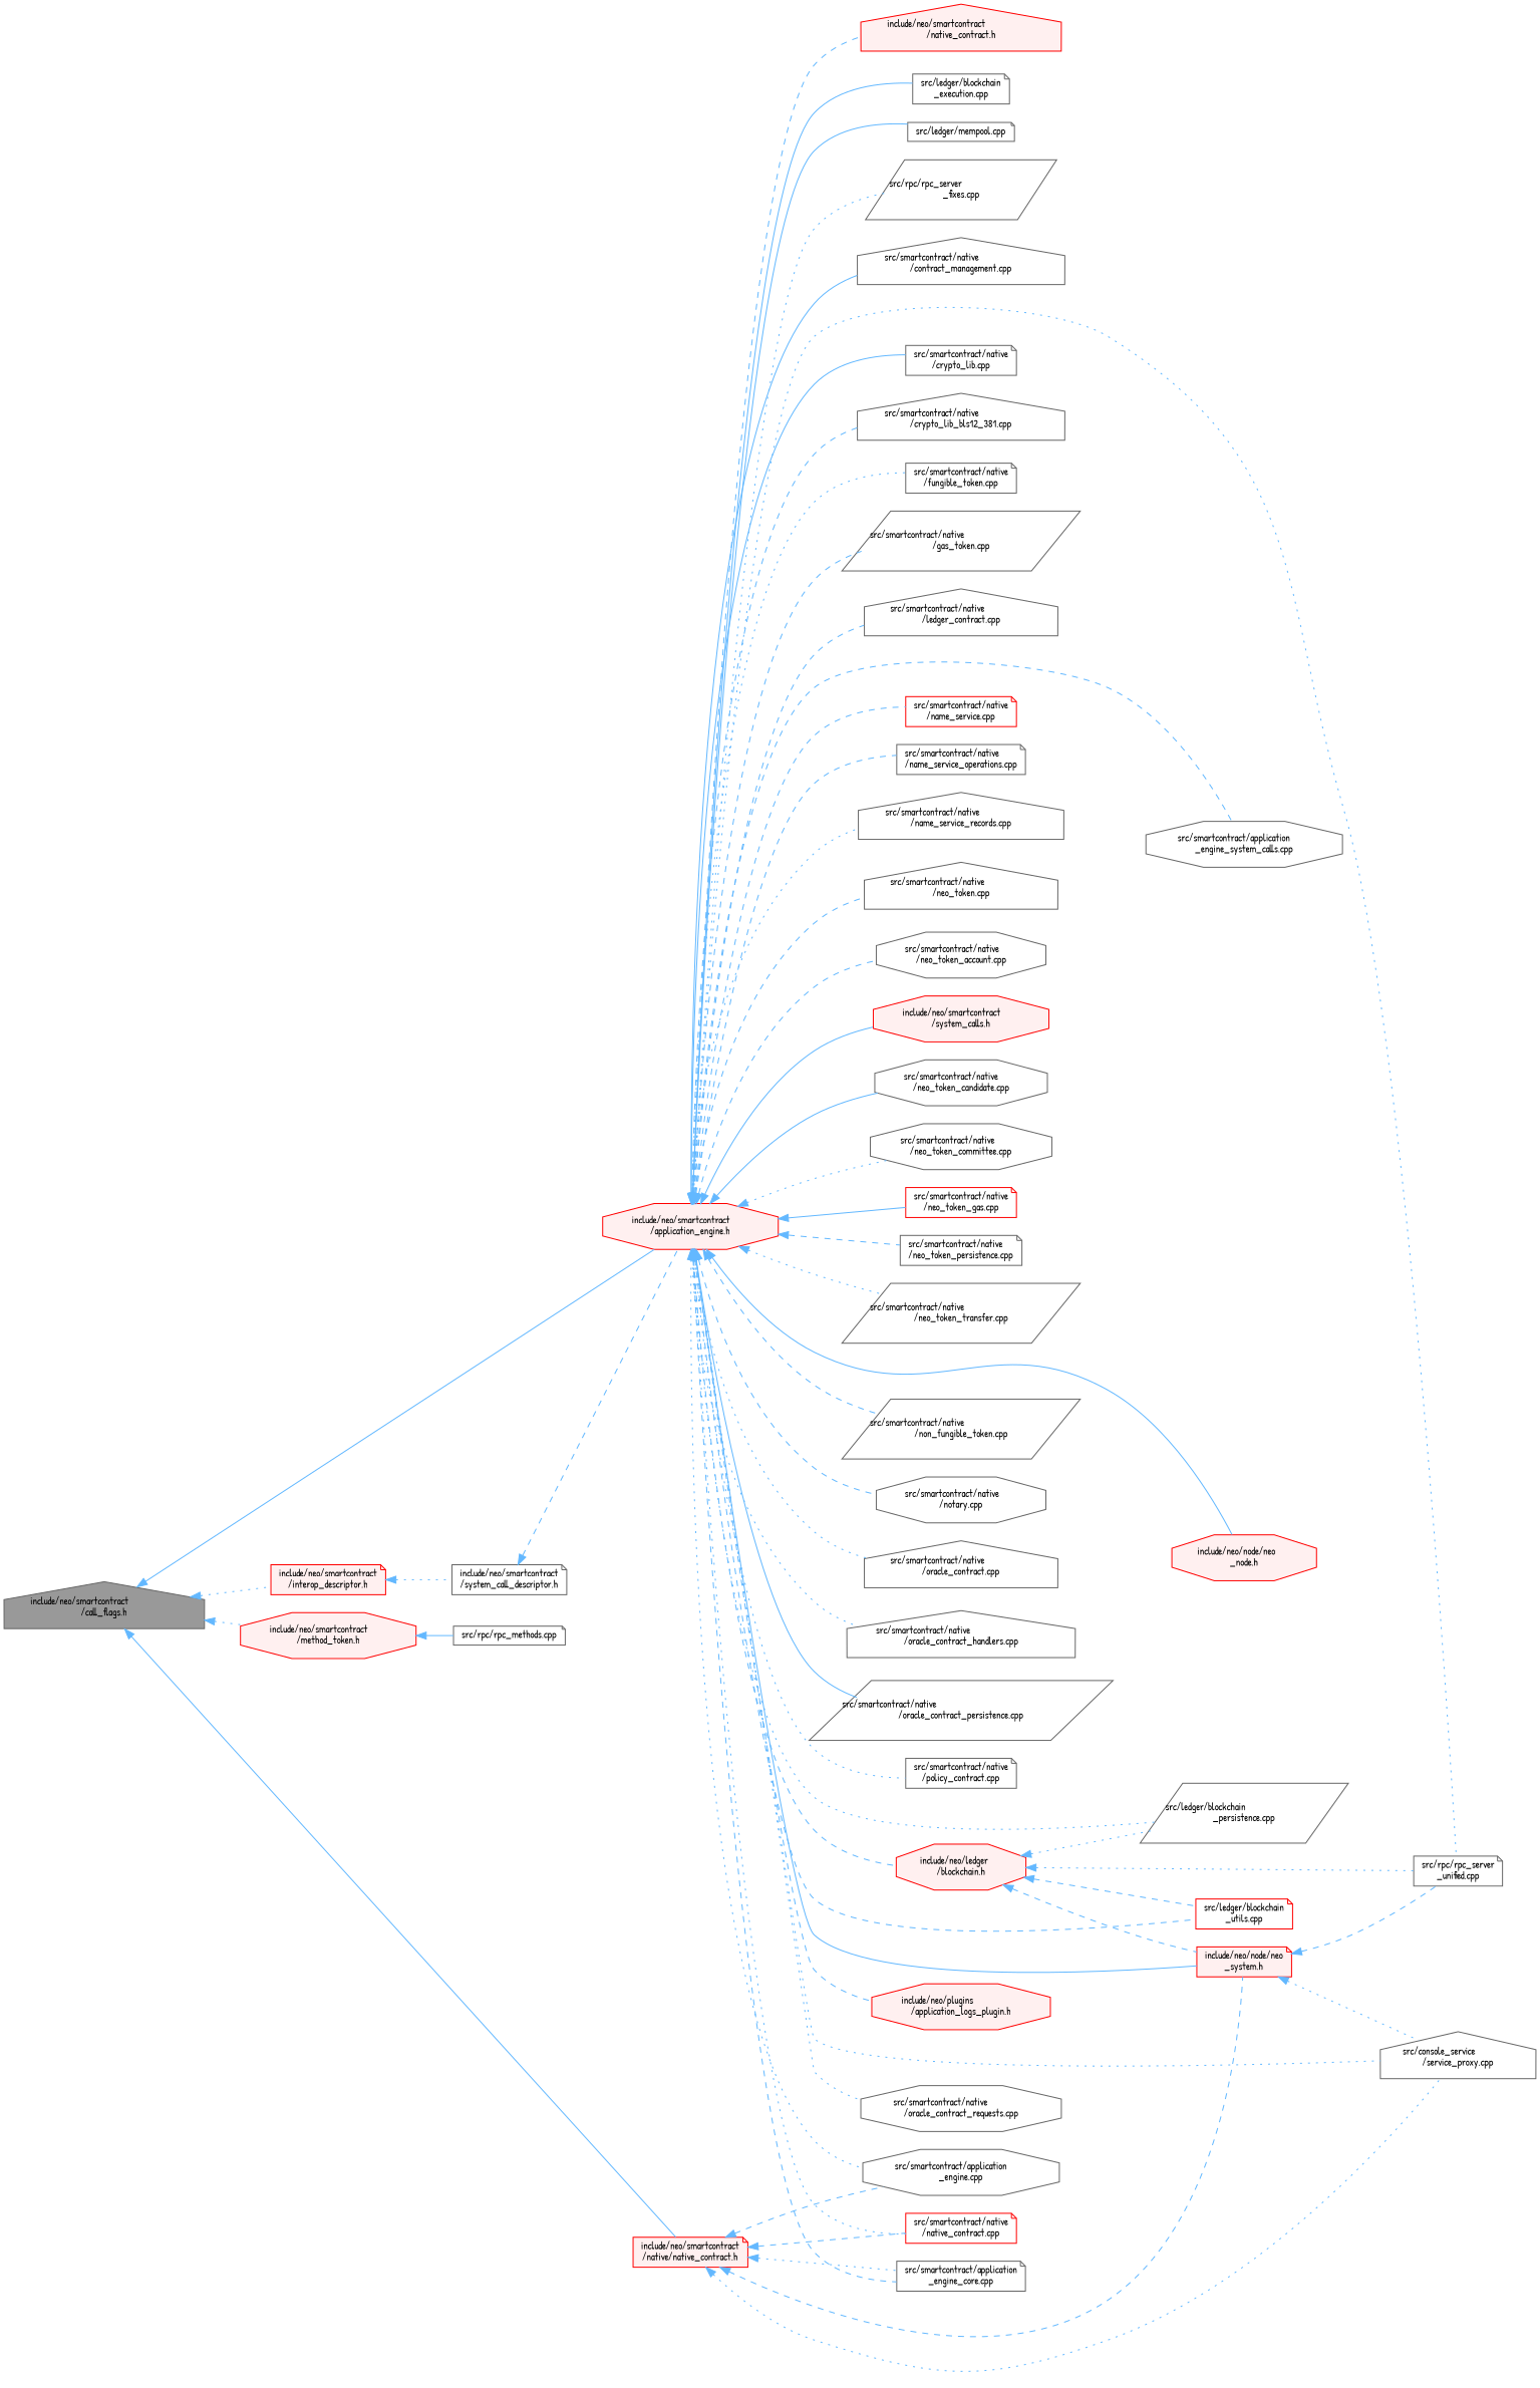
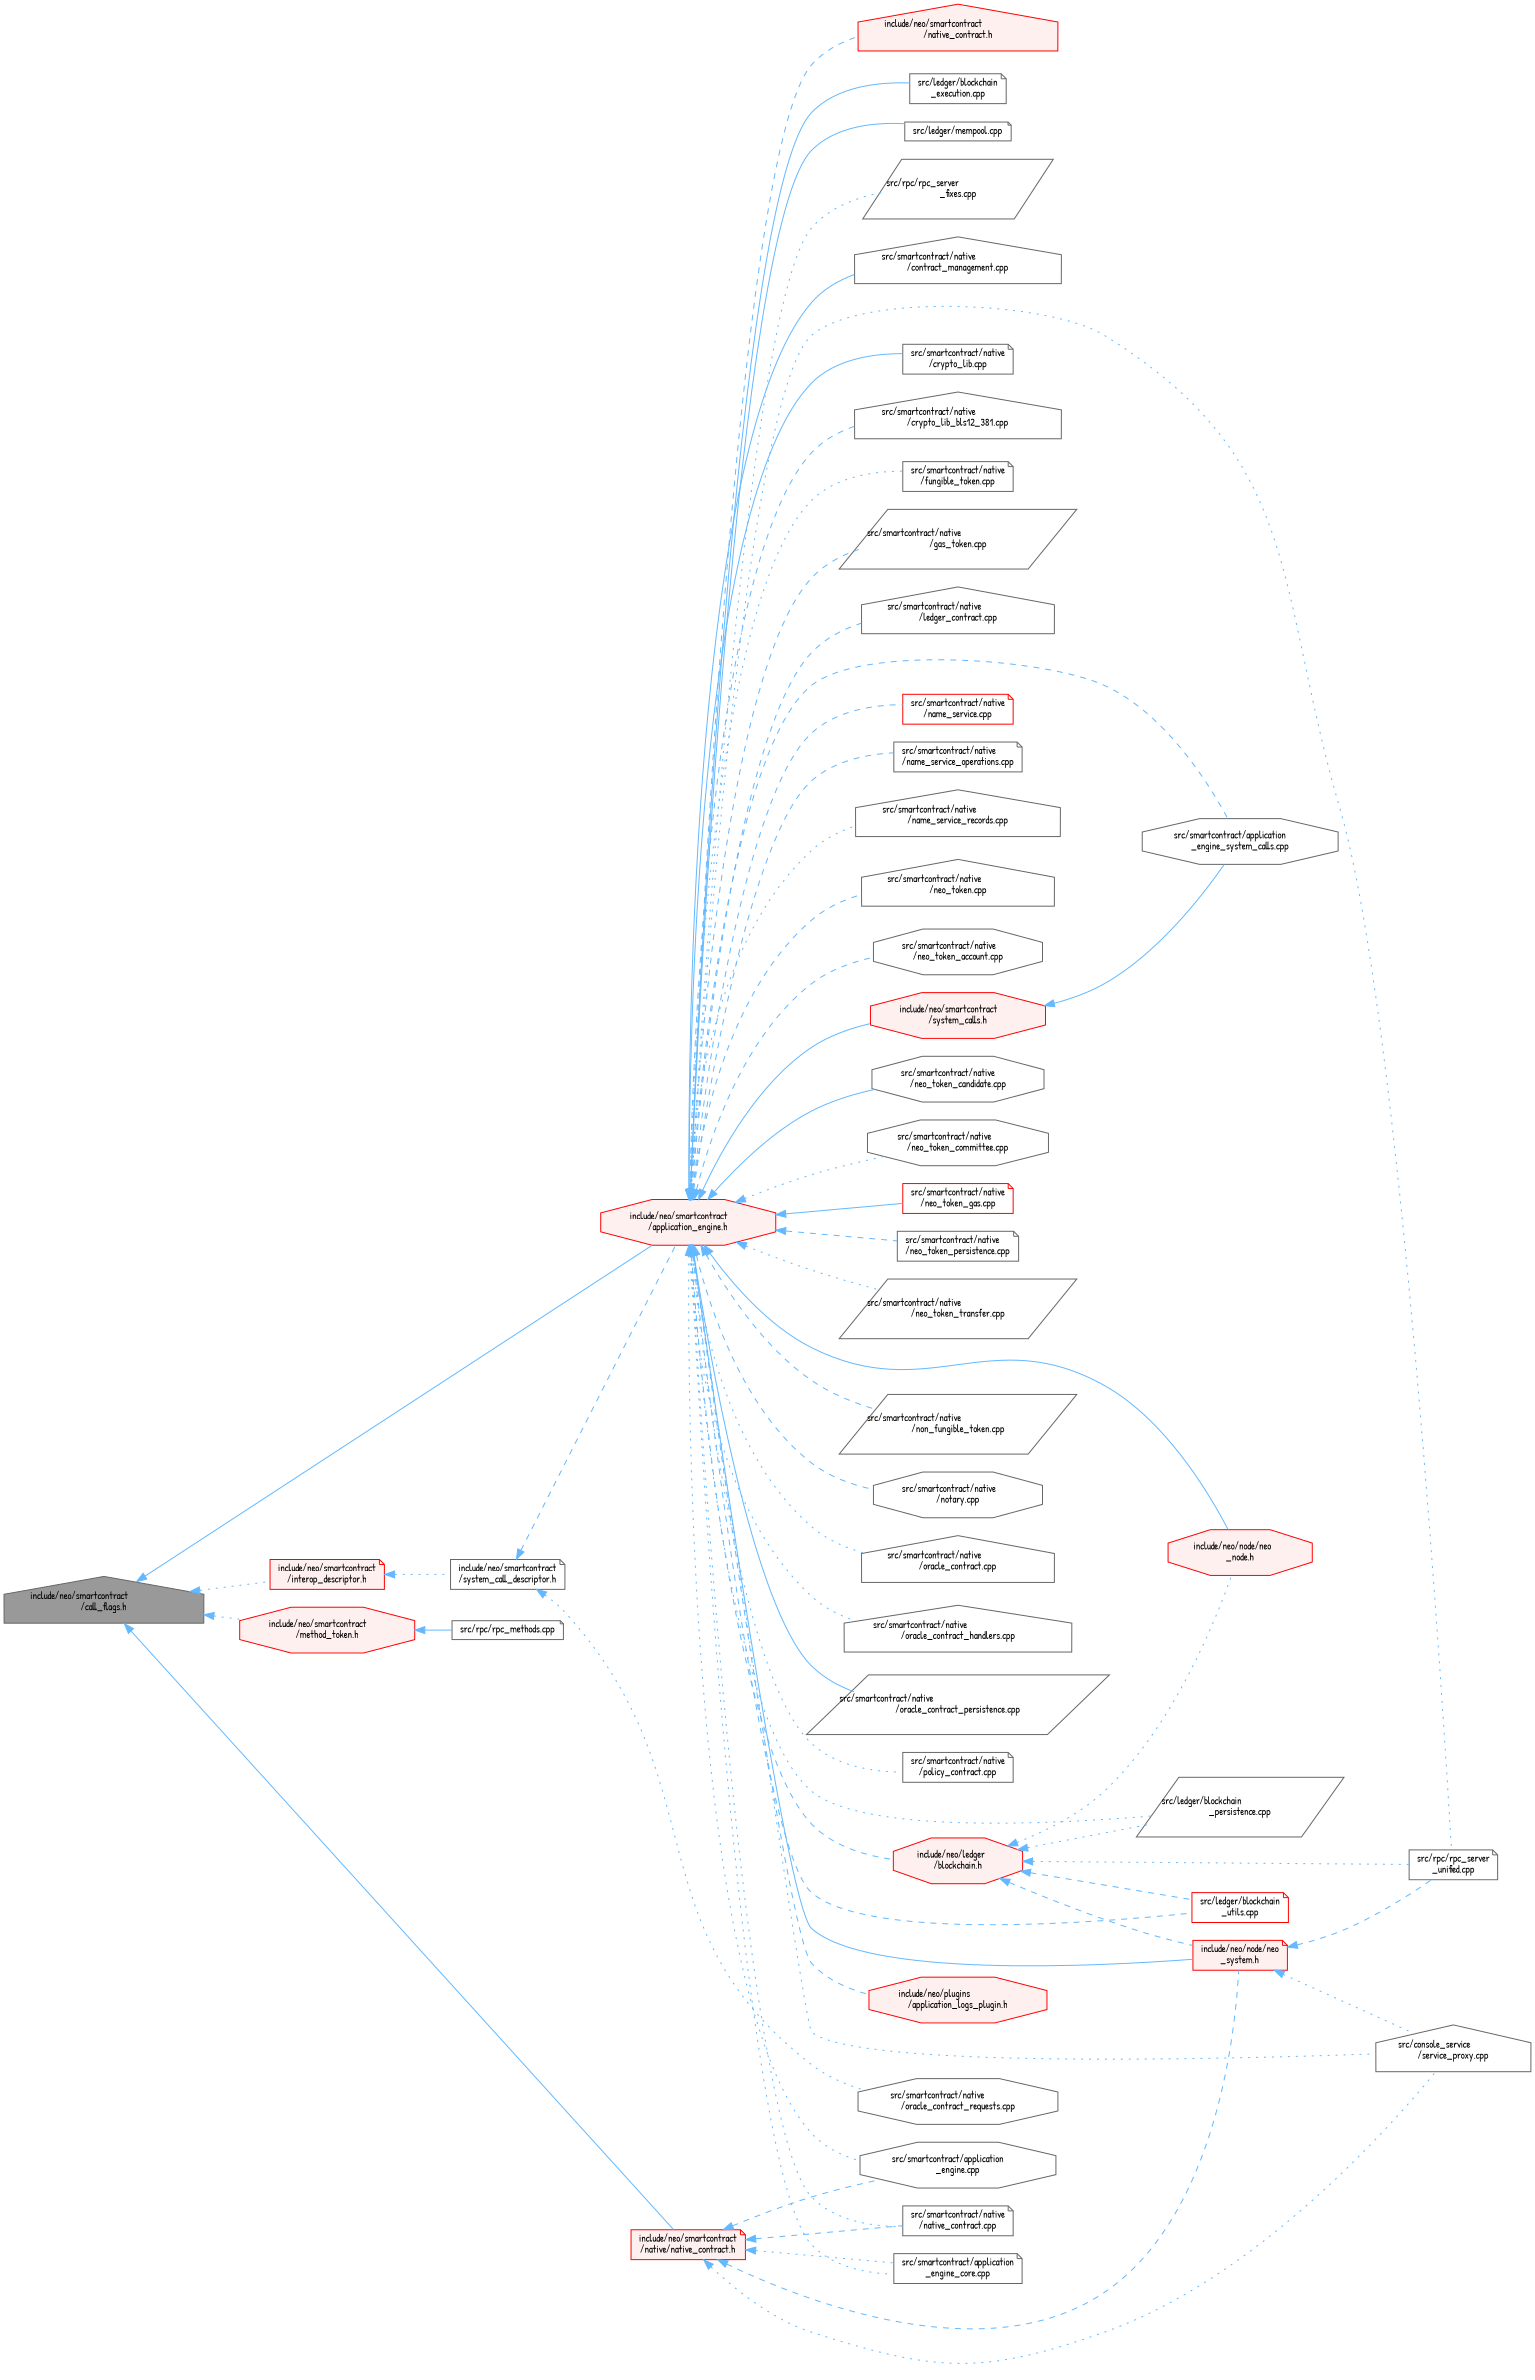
  digraph {
    fontname="Patrick Hand"
    rankdir=LR
    node [color=grey40 fillcolor=white fontname="Patrick Hand" fontsize=10 shape=note style=filled]
    edge [color=steelblue1 dir=back fontname="Patrick Hand" fontsize=10 labelfontname=Helvetica labelfontsize=10 style=dotted]
    n1 [color=gray40 fillcolor=grey60 fontcolor=black height=0.2 label="include/neo/smartcontract\l/call_flags.h" shape=house width=0.4]
    n2 [color=red fillcolor="#FFF0F0" height=0.2 label="include/neo/smartcontract\l/application_engine.h" shape=octagon width=0.4]
    n3 [color=red fillcolor="#FFF0F0" height=0.2 label="include/neo/smartcontract\l/interop_descriptor.h" width=0.4]
    n4 [color=red fillcolor="#FFF0F0" height=0.2 label="include/neo/smartcontract\l/method_token.h" shape=octagon width=0.4]
    n5 [color=red fillcolor="#FFF0F0" height=0.2 label="include/neo/smartcontract\l/native/native_contract.h" width=0.4]
    n6 [color=red fillcolor="#FFF0F0" height=0.2 label="include/neo/ledger\l/blockchain.h" shape=octagon width=0.4]
    n7 [color=red fillcolor="#FFF0F0" height=0.2 label="include/neo/node/neo\l_node.h" shape=octagon width=0.4]
    n8 [color=red fillcolor="#FFF0F0" height=0.2 label="include/neo/node/neo\l_system.h" width=0.4]
    n9 [height=0.2 label="src/console_service\l/service_proxy.cpp" shape=house width=0.4]
    n10 [height=0.2 label="src/rpc/rpc_server\l_unified.cpp" width=0.4]
    n11 [height=0.2 label="src/ledger/blockchain\l_persistence.cpp" shape=parallelogram width=0.4]
    n12 [color=red height=0.2 label="src/ledger/blockchain\l_utils.cpp" width=0.4]
    n13 [color=red fillcolor="#FFF0F0" height=0.2 label="include/neo/plugins\l/application_logs_plugin.h" shape=octagon width=0.4]
    n14 [color=red fillcolor="#FFF0F0" height=0.2 label="include/neo/smartcontract\l/native_contract.h" shape=house width=0.4]
    n15 [color=red fillcolor="#FFF0F0" height=0.2 label="include/neo/smartcontract\l/system_calls.h" shape=octagon width=0.4]
    n16 [height=0.2 label="src/smartcontract/application\l_engine_system_calls.cpp" shape=octagon width=0.4]
    n17 [height=0.2 label="src/smartcontract/application\l_engine_core.cpp" width=0.4]
    n18 [height=0.2 label="src/ledger/blockchain\l_execution.cpp" width=0.4]
    n19 [height=0.2 label="src/ledger/mempool.cpp" width=0.4]
    n20 [height=0.2 label="src/rpc/rpc_server\l_fixes.cpp" shape=parallelogram width=0.4]
    n21 [height=0.2 label="src/smartcontract/application\l_engine.cpp" shape=octagon width=0.4]
    n22 [height=0.2 label="src/smartcontract/native\l/contract_management.cpp" shape=house width=0.4]
    n23 [height=0.2 label="src/smartcontract/native\l/crypto_lib.cpp" width=0.4]
    n24 [height=0.2 label="src/smartcontract/native\l/crypto_lib_bls12_381.cpp" shape=house width=0.4]
    n25 [height=0.2 label="src/smartcontract/native\l/fungible_token.cpp" width=0.4]
    n26 [height=0.2 label="src/smartcontract/native\l/gas_token.cpp" shape=parallelogram width=0.4]
    n27 [height=0.2 label="src/smartcontract/native\l/ledger_contract.cpp" shape=house width=0.4]
    n28 [color=red height=0.2 label="src/smartcontract/native\l/name_service.cpp" width=0.4]
    n29 [height=0.2 label="src/smartcontract/native\l/name_service_operations.cpp" width=0.4]
    n30 [height=0.2 label="src/smartcontract/native\l/name_service_records.cpp" shape=house width=0.4]
-   n31 [color=red height=0.2 label="src/smartcontract/native\l/native_contract.cpp" width=0.4]
+   n31 [height=0.2 label="src/smartcontract/native\l/native_contract.cpp" width=0.4]
    n32 [height=0.2 label="src/smartcontract/native\l/neo_token.cpp" shape=house width=0.4]
    n33 [height=0.2 label="src/smartcontract/native\l/neo_token_account.cpp" shape=octagon width=0.4]
    n34 [height=0.2 label="src/smartcontract/native\l/neo_token_candidate.cpp" shape=octagon width=0.4]
    n35 [height=0.2 label="src/smartcontract/native\l/neo_token_committee.cpp" shape=octagon width=0.4]
    n36 [color=red height=0.2 label="src/smartcontract/native\l/neo_token_gas.cpp" width=0.4]
    n37 [height=0.2 label="src/smartcontract/native\l/neo_token_persistence.cpp" width=0.4]
    n38 [height=0.2 label="src/smartcontract/native\l/neo_token_transfer.cpp" shape=parallelogram width=0.4]
    n39 [height=0.2 label="src/smartcontract/native\l/non_fungible_token.cpp" shape=parallelogram width=0.4]
    n40 [height=0.2 label="src/smartcontract/native\l/notary.cpp" shape=octagon width=0.4]
    n41 [height=0.2 label="src/smartcontract/native\l/oracle_contract.cpp" shape=house width=0.4]
    n42 [height=0.2 label="src/smartcontract/native\l/oracle_contract_handlers.cpp" shape=house width=0.4]
    n43 [height=0.2 label="src/smartcontract/native\l/oracle_contract_persistence.cpp" shape=parallelogram width=0.4]
    n44 [height=0.2 label="src/smartcontract/native\l/oracle_contract_requests.cpp" shape=octagon width=0.4]
    n45 [height=0.2 label="src/smartcontract/native\l/policy_contract.cpp" width=0.4]
    n46 [height=0.2 label="include/neo/smartcontract\l/system_call_descriptor.h" width=0.4]
    n47 [height=0.2 label="src/rpc/rpc_methods.cpp" width=0.4]
    n1 -> n2 [style=solid]
    n1 -> n3
    n1 -> n4
    n1 -> n5 [style=solid]
    n2 -> n6 [style=dashed]
    n2 -> n7 [style=solid]
    n2 -> n8 [style=solid]
    n2 -> n9
    n2 -> n10
    n2 -> n11
    n2 -> n12 [style=dashed]
    n2 -> n13 [style=dashed]
    n2 -> n14 [style=dashed]
    n2 -> n15 [style=solid]
    n2 -> n16 [style=dashed]
-   n2 -> n17 [style=dashed]
+   n2 -> n17
    n2 -> n18 [style=solid]
    n2 -> n19 [style=solid]
    n2 -> n20
    n2 -> n21
    n2 -> n22 [style=solid]
    n2 -> n23 [style=solid]
    n2 -> n24 [style=dashed]
    n2 -> n25
    n2 -> n26 [style=dashed]
    n2 -> n27 [style=dashed]
    n2 -> n28 [style=dashed]
    n2 -> n29 [style=dashed]
    n2 -> n30
    n2 -> n31
    n2 -> n32 [style=dashed]
    n2 -> n33 [style=dashed]
    n2 -> n34 [style=solid]
    n2 -> n35
    n2 -> n36 [style=solid]
    n2 -> n37 [style=dashed]
    n2 -> n38
    n2 -> n39 [style=dashed]
    n2 -> n40 [style=dashed]
    n2 -> n41
    n2 -> n42
    n2 -> n43 [style=solid]
-   n2 -> n44
+   n46 -> n44
    n2 -> n45
    n3 -> n46
    n4 -> n47 [style=solid]
    n5 -> n8 [style=dashed]
    n5 -> n9
    n5 -> n17
    n5 -> n21 [style=dashed]
    n5 -> n31 [style=dashed]
+   n6 -> n7
    n6 -> n8 [style=dashed]
    n6 -> n10
    n6 -> n11
    n6 -> n12 [style=dashed]
    n8 -> n9
    n8 -> n10 [style=dashed]
+   n15 -> n16 [style=solid]
    n46 -> n2 [style=dashed]
  }
